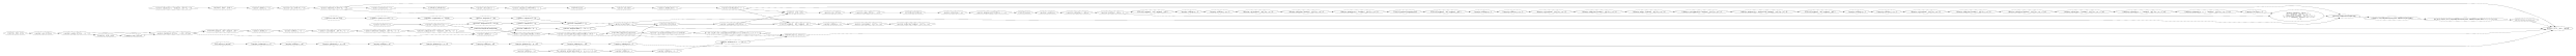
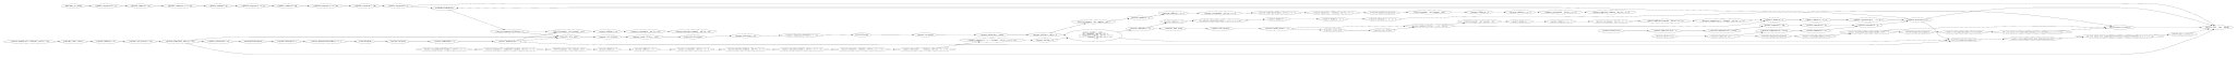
  digraph {
    fontname="Playfair Display"
    rankdir=LR
    node [fontname="Playfair Display"]
    edge [fontname="Playfair Display"]
    n1 [label="(<operator>.assignment,v14 = v3)"]
    n2 [label="(<operator>.addition,a1 + 240)"]
    n3 [label="(<operator>.assignment,v4 = a1 + 240)"]
    n4 [label="(<operator>.addition,a1 + 44)"]
    n5 [label="(<operator>.assignment,v5 = a1 + 44)"]
    n6 [label="(<operator>.addition,a1 + 108)"]
    n7 [label="(<operator>.assignment,v6 = a1 + 108)"]
    n8 [label="(<operator>.assignment,v7 = 388)"]
    n9 [label="(<operator>.assignment,v8 = 0)"]
    n10 [label="(LODWORD,LODWORD(v9))"]
    n11 [label="(METHOD_BYTE,__int64 __fastcall)"]
    n12 [label="(<operator>.assignment,LODWORD(v9) = 1)"]
    n13 [label="(UNKNOWN,unsigned __int8 *,unsigned __int8 *)"]
    n14 [label="(UNKNOWN,_BYTE,_BYTE)"]
    n15 [label="(<operator>.addition,v4 + v10)"]
    n16 [label="(<operator>.cast,(_BYTE)v11)"]
    n17 [label="(<operator>.assignment,v11 = *(unsigned __int8 *)(v4 + v10))"]
    n18 [label="(UNKNOWN,_BYTE *,_BYTE *)"]
    n19 [label="(<operator>.addition,v4 + v10)"]
    n20 [label="(<operator>.indirection,*(unsigned __int8 *)(v4 + v10))"]
    n21 [label="(<operator>.cast,(unsigned __int8 *)(v4 + v10))"]
    n22 [label="(<operator>.indirection,*(_BYTE *)(v4 + v10))"]
    n23 [label="(<operator>.preIncrement,++v10)"]
    n24 [label="(LODWORD,LODWORD(v9))"]
    n25 [label="(<operator>.cast,(_BYTE *)(v4 + v10))"]
    n26 [label="(<operator>.subtraction,v9 - 1)"]
    n27 [label="(<operator>.assignment,LODWORD(v9) = v9 - 1)"]
    n28 [label="(UNKNOWN,int,int)"]
    n29 [label="(<operator>.cast,(int)v9)"]
    n30 [label="(<operator>.lessThan,(int)v9 + v7 < 2)"]
    n31 [label="(UNKNOWN,unsigned int,unsigned int)"]
    n32 [label="(<operator>.cast,(unsigned int)\"bad packet, malformed option field\")"]
    n33 [label="(<operator>.addition,(int)v9 + v7)"]
    n34 [label="(<operator>.equals,(_BYTE)v11 == 0xFF)"]
    n35 [label="(LODWORD,LODWORD(v9))"]
    n36 [label="(<operator>.and,v8 & 0x101)"]
    n37 [label="(<operator>.equals,(v8 & 0x101) == 1)"]
    n38 [label="(<operator>.subtraction,v7 - v10)"]
    n39 [label="(<operators>.assignmentOr,v8 |= 0x101u)"]
    n40 [label="(<operator>.assignment,v7 = 128)"]
    n41 [label="(<operator>.and,v8 & 0x202)"]
    n42 [label="(<operator>.equals,(v8 & 0x202) == 2)"]
    n43 [label="(<operator>.assignment,v4 = v6)"]
    n44 [label="(<operator>.assignment,v4 = v5)"]
    n45 [label="(<operator>.greaterThan,v7 > 0)"]
    n46 [label="(<operators>.assignmentOr,v8 |= 0x202u)"]
    n47 [label="(UNKNOWN,unsigned int,unsigned int)"]
    n48 [label="(<operator>.assignment,v7 = 64)"]
    n49 [label="(<operator>.cast,(unsigned int)dhcp_verbose)"]
    n50 [label="(<operator>.greaterEqualsThan,(unsigned int)dhcp_verbose >= 3)"]
    n51 [label="(UNKNOWN,unsigned int,unsigned int)"]
    n52 [label="(RETURN,return v12;,return v12;)"]
    n53 [label="(<operator>.cast,(unsigned int)\"option 0x%02x not found\")"]
    n54 [label="(bb_error_msg,bb_error_msg((unsigned int)\"option 0x%02x not found\", a2, a3, v9, v5, v6, v14))"]
    n55 [label="(<operator>.assignment,LODWORD(v9) = v7 - v10)"]
    n56 [label="(UNKNOWN,int,int)"]
    n57 [label="(<operator>.cast,(int)v10)"]
    n58 [label="(<operator>.logicalOr,v7 - (int)v10 < 2\n        || (a3 = *(unsigned __int8 *)(v4 + v10 + 1),\n            v9 = (unsigned int)-*(unsigned __int8 *)(v4 + v10 + 1),\n            v7 = v7 - 2 - *(unsigned __int8 *)(v4 + v10 + 1) - v10,\n            v7 < 0))"]
+   n59 [label="(<operator>.notEquals,v11 != a2)"]
    n60 [label="(UNKNOWN,_BYTE,_BYTE)"]
    n61 [label="(<operator>.addition,v4 + v10)"]
    n62 [label="(<operator>.lessThan,v7 - (int)v10 < 2)"]
    n63 [label="(UNKNOWN,unsigned __int8 *,unsigned __int8 *)"]
    n64 [label="(<operator>.addition,v10 + 1)"]
    n65 [label="(<operator>.subtraction,v7 - (int)v10)"]
    n66 [label="(<operator>.assignment,a3 = *(unsigned __int8 *)(v4 + v10 + 1))"]
    n67 [label="(UNKNOWN,unsigned int,unsigned int)"]
    n68 [label="(UNKNOWN,unsigned __int8 *,unsigned __int8 *)"]
    n69 [label="(<operator>.indirection,*(unsigned __int8 *)(v4 + v10 + 1))"]
    n70 [label="(<operator>.cast,(unsigned __int8 *)(v4 + v10 + 1))"]
    n71 [label="(<operator>.addition,v4 + v10 + 1)"]
    n72 [label="(<operator>.assignment,v9 = (unsigned int)-*(unsigned __int8 *)(v4 + v10 + 1))"]
    n73 [label="(UNKNOWN,unsigned __int8 *,unsigned __int8 *)"]
    n74 [label="(<operator>.addition,v10 + 1)"]
    n75 [label="(<operator>.cast,(unsigned int)-*(unsigned __int8 *)(v4 + v10 + 1))"]
    n76 [label="(<operator>.addition,v10 + 1)"]
-   n77 [label="(<operator>.minus,-*(unsigned __int8 *)(v4 + v10 + 1))"]
    n78 [label="(<operator>.indirection,*(unsigned __int8 *)(v4 + v10 + 1))"]
    n79 [label="(<operator>.cast,(unsigned __int8 *)(v4 + v10 + 1))"]
    n80 [label="(<operator>.addition,v4 + v10 + 1)"]
    n81 [label="(<operator>.assignment,v7 = v7 - 2 - *(unsigned __int8 *)(v4 + v10 + 1) - v10)"]
    n82 [label="(<operator>.lessThan,v7 < 0)"]
    n83 [label="(<operator>.subtraction,v7 - 2 - *(unsigned __int8 *)(v4 + v10 + 1) - v10)"]
    n84 [label="(<operator>.subtraction,2 - *(unsigned __int8 *)(v4 + v10 + 1) - v10)"]
    n85 [label="(<operator>.subtraction,*(unsigned __int8 *)(v4 + v10 + 1) - v10)"]
    n86 [label="(<operator>.indirection,*(unsigned __int8 *)(v4 + v10 + 1))"]
    n87 [label="(<operator>.cast,(unsigned __int8 *)(v4 + v10 + 1))"]
    n88 [label="(<operator>.addition,v4 + v10 + 1)"]
    n89 [label="(bb_error_msg,bb_error_msg((unsigned int)\"bad packet, malformed option field\", a2, a3, v9, v5, v6, v14))"]
    n90 [label="(RETURN,return v12;,return v12;)"]
    n91 [label="(<operator>.cast,(_BYTE)v11)"]
    n92 [label="(log_option,log_option(\"option found\", v4 + v10, a3, v9, v5, v6, v14))"]
    n93 [label="(<operator>.logicalAnd,(_BYTE)v11 == 52 && (_BYTE)a3)"]
    n94 [label="(UNKNOWN,unsigned __int8 *,unsigned __int8 *)"]
    n95 [label="(<operator>.addition,a3 + 2)"]
    n96 [label="(<operator>.addition,v10 + 2)"]
    n97 [label="(<operator>.addition,v10 + a3 + 2)"]
    n98 [label="(<operator>.equals,(_BYTE)v11 == 52)"]
    n99 [label="(UNKNOWN,_BYTE,_BYTE)"]
    n100 [label="(<operator>.cast,(_BYTE)a3)"]
    n101 [label="(<operators>.assignmentOr,v8 |= *(unsigned __int8 *)(v4 + v10 + 2))"]
    n102 [label="(<operator>.indirection,*(unsigned __int8 *)(v4 + v10 + 2))"]
    n103 [label="(<operator>.cast,(unsigned __int8 *)(v4 + v10 + 2))"]
    n104 [label="(<operator>.addition,v4 + v10 + 2)"]
    n105 [label="(<operator>.assignmentPlus,v4 += v10 + a3 + 2)"]
    n106 [label="(<operator>.addition,v10 + 2)"]
    n107 [label="(<operator>.addition,v4 + v10 + 2)"]
    n108 [label="(<operator>.assignment,v12 = v4 + v10 + 2)"]
    n109 [label="(BYTE,udhcp_get_option)"]
    n1 -> n2
    n2 -> n3
    n3 -> n4
    n4 -> n5
    n5 -> n6
    n6 -> n7
    n7 -> n8
    n8 -> n9
    n9 -> n10
    n9 -> n11
    n10 -> n12
    n12 -> n13
    n12 -> n14
    n13 -> n15
    n14 -> n16
    n15 -> n21
    n16 -> n34
    n17 -> n18
    n18 -> n19
    n19 -> n25
    n21 -> n20
    n22 -> n11
    n22 -> n14
    n22 -> n23
    n23 -> n24
    n24 -> n26
    n25 -> n22
    n26 -> n27
    n27 -> n28
    n28 -> n29
    n29 -> n33
    n30 -> n13
    n30 -> n14
    n30 -> n31
    n31 -> n32
    n32 -> n89
    n33 -> n30
    n34 -> n35
    n35 -> n38
    n36 -> n37
    n37 -> n39
    n38 -> n55
    n39 -> n40
    n40 -> n43
    n41 -> n42
    n42 -> n46
    n42 -> n47
    n43 -> n44
    n44 -> n45
    n45 -> n10
    n45 -> n11
    n45 -> n31
    n46 -> n48
    n47 -> n49
    n48 -> n44
    n49 -> n50
    n50 -> n51
    n50 -> n52
    n51 -> n53
    n52 -> n11
    n53 -> n54
    n54 -> n52
    n55 -> n56
    n56 -> n57
    n57 -> n65
    n58 -> n31
+   n58 -> n59
+   n59 -> n60
+   n59 -> n61
    n60 -> n91
    n61 -> n92
    n62 -> n58
    n62 -> n63
    n63 -> n64
    n64 -> n71
    n65 -> n62
    n66 -> n67
    n67 -> n68
    n68 -> n76
    n69 -> n66
    n70 -> n69
    n71 -> n70
    n72 -> n73
    n73 -> n74
    n74 -> n88
    n75 -> n72
    n76 -> n80
-   n77 -> n75
-   n78 -> n77
    n79 -> n78
    n80 -> n79
    n81 -> n82
    n82 -> n58
    n83 -> n81
    n84 -> n83
    n85 -> n84
    n86 -> n85
    n87 -> n86
    n88 -> n87
    n89 -> n90
    n90 -> n11
    n91 -> n98
    n92 -> n106
    n93 -> n94
    n93 -> n95
    n94 -> n96
    n95 -> n97
    n96 -> n104
    n97 -> n105
    n98 -> n93
    n98 -> n99
    n99 -> n100
    n100 -> n93
    n101 -> n95
    n102 -> n101
    n103 -> n102
    n104 -> n103
    n105 -> n45
    n106 -> n107
    n107 -> n108
    n108 -> n52
    n109 -> n1
  }
